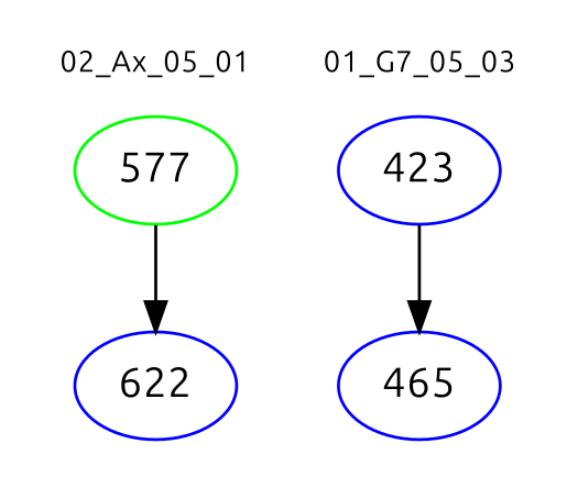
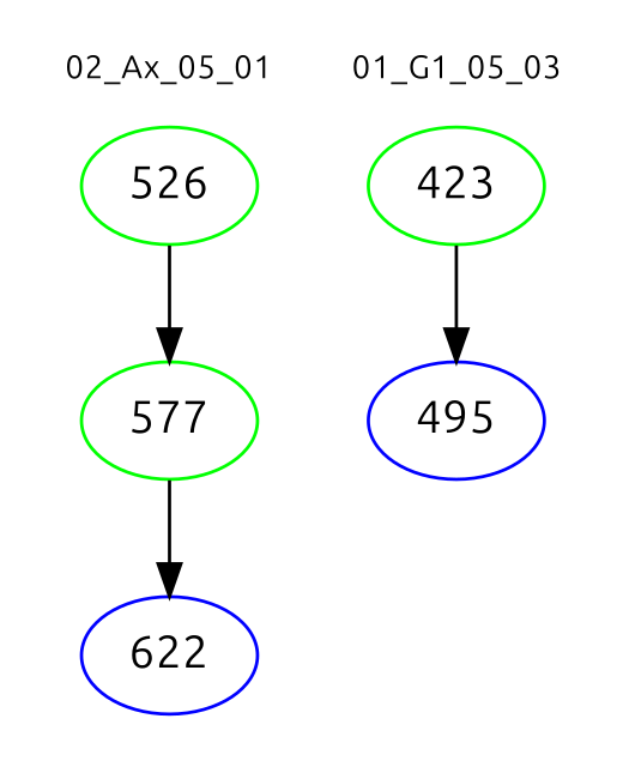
  digraph {
    fontname=Ubuntu
    node [color=blue fontname=Ubuntu]
    edge [color=black fontname=Ubuntu]
+   n1 [color=green label=526]
    n2 [color=green label=577]
    n3 [label=622]
-   n4 [label=423]
-   n5 [label=465]
+   n4 [color=green label=423]
+   n5 [label=495]
    subgraph cluster_1 {
      color=white
      fontsize=10
      label="02_Ax_05_01"
+     n1
      n2
      n3
    }
    subgraph cluster_2 {
      color=white
      fontsize=10
-     label="01_G7_05_03"
+     label="01_G1_05_03"
      n4
      n5
    }
+   n1 -> n2
    n2 -> n3
    n4 -> n5
  }
